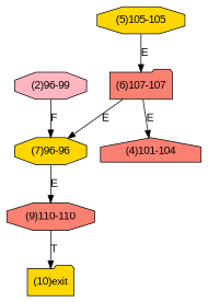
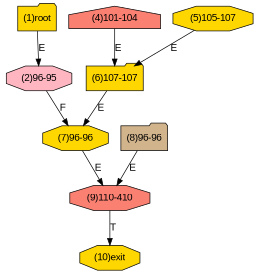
  digraph {
    fontname="Liberation Sans"
    node [fillcolor=gold fontname="Liberation Sans" shape=octagon style=filled]
    edge [fontname="Liberation Sans"]
-   n2 [fillcolor=lightpink label="(2)96-99"]
+   n1 [label="(1)root" shape=folder]
+   n2 [fillcolor=lightpink label="(2)96-95"]
    n3 [label="(7)96-96"]
-   n4 [fillcolor=salmon label="(9)110-110"]
+   n4 [fillcolor=salmon label="(9)110-410"]
    n5 [fillcolor=salmon label="(4)101-104" shape=house]
-   n6 [fillcolor=salmon label="(6)107-107" shape=folder]
-   n7 [label="(5)105-105"]
-   n8 [label="(10)exit" shape=folder]
+   n6 [label="(6)107-107" shape=folder]
+   n7 [label="(5)105-107"]
+   n8 [label="(10)exit"]
+   n9 [fillcolor=tan label="(8)96-96" shape=folder]
+   n1 -> n2 [label=E]
    n2 -> n3 [label=F]
    n3 -> n4 [label=E]
    n4 -> n8 [label=T]
-   n6 -> n5 [label=E]
+   n5 -> n6 [label=E]
    n6 -> n3 [label=E]
    n7 -> n6 [label=E]
+   n9 -> n4 [label=E]
  }
